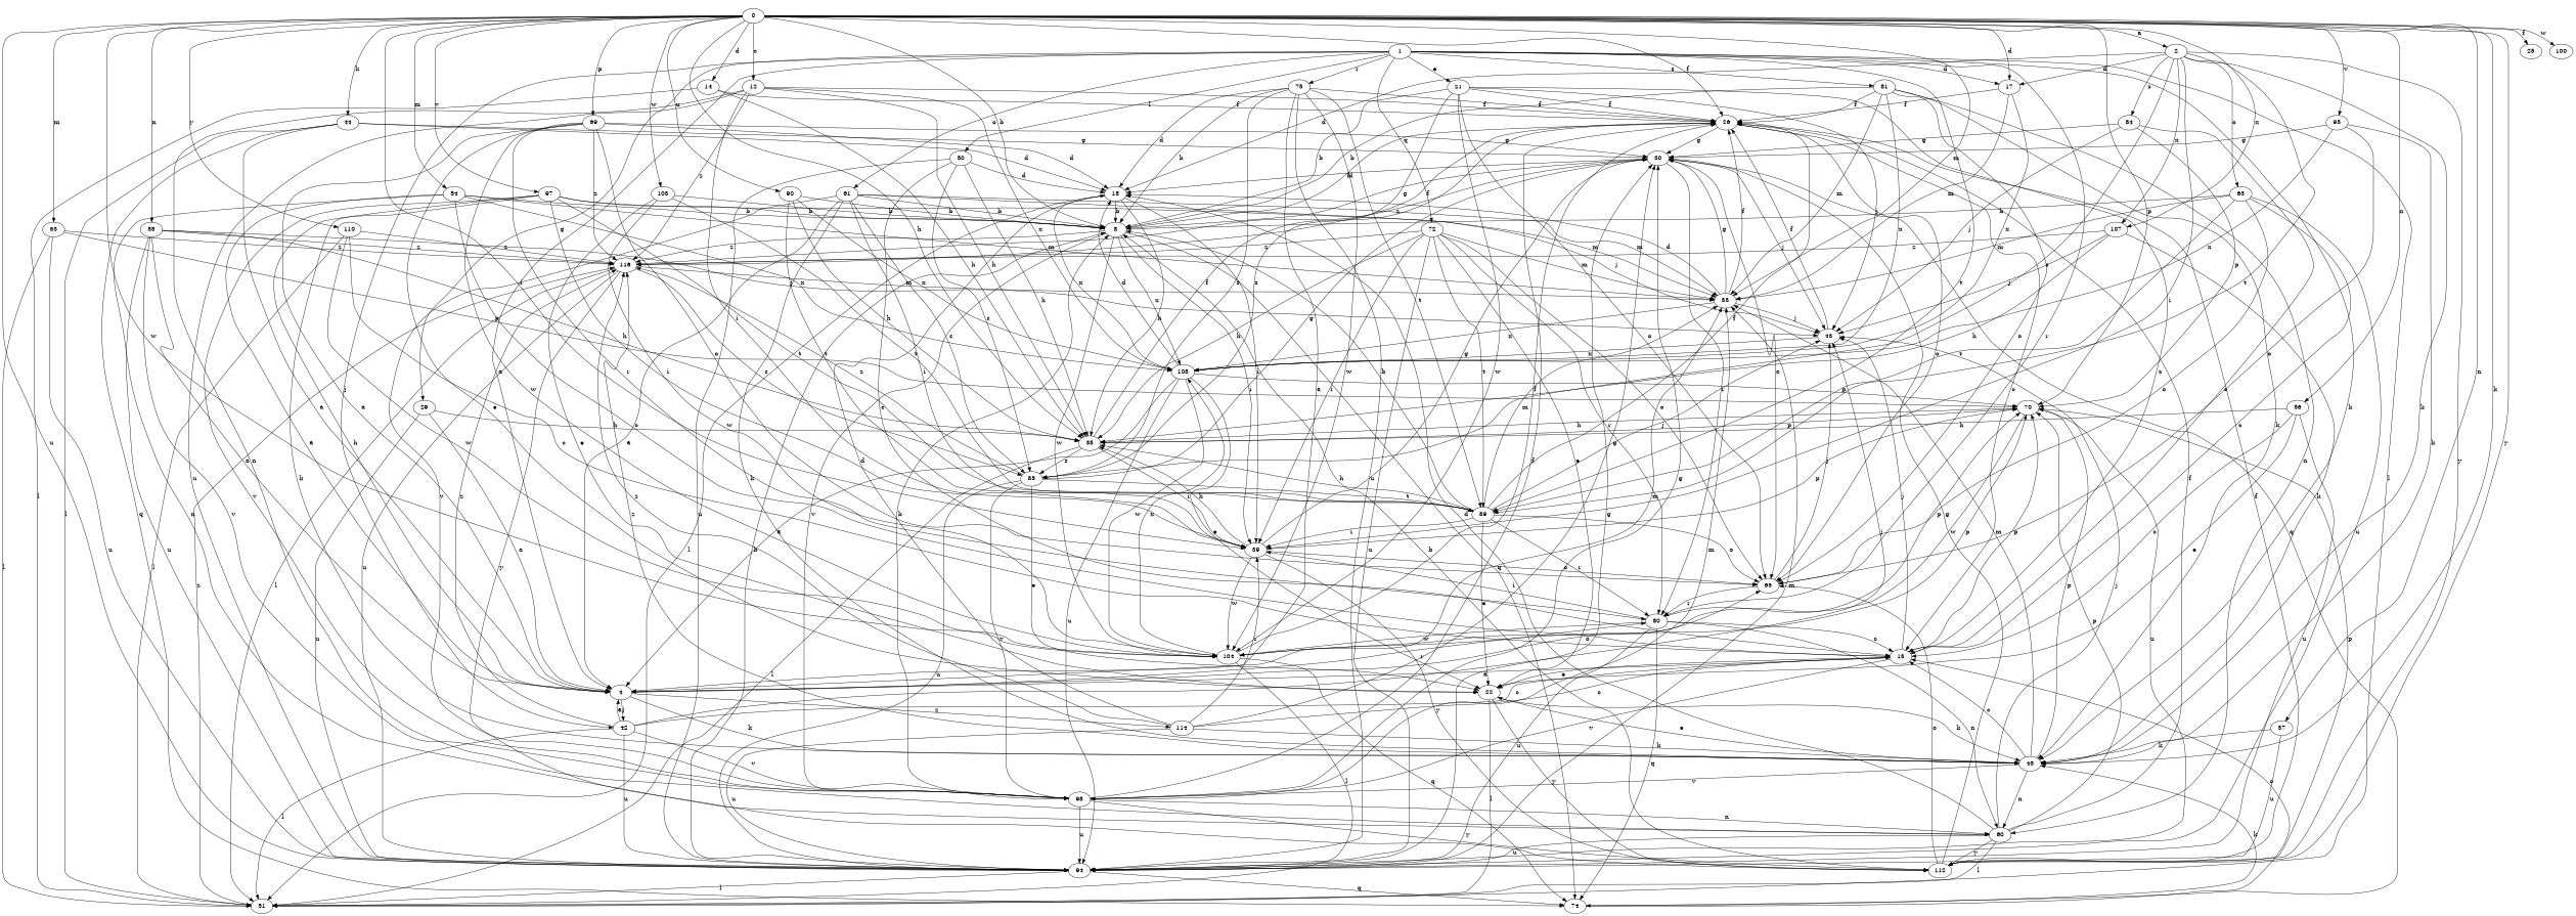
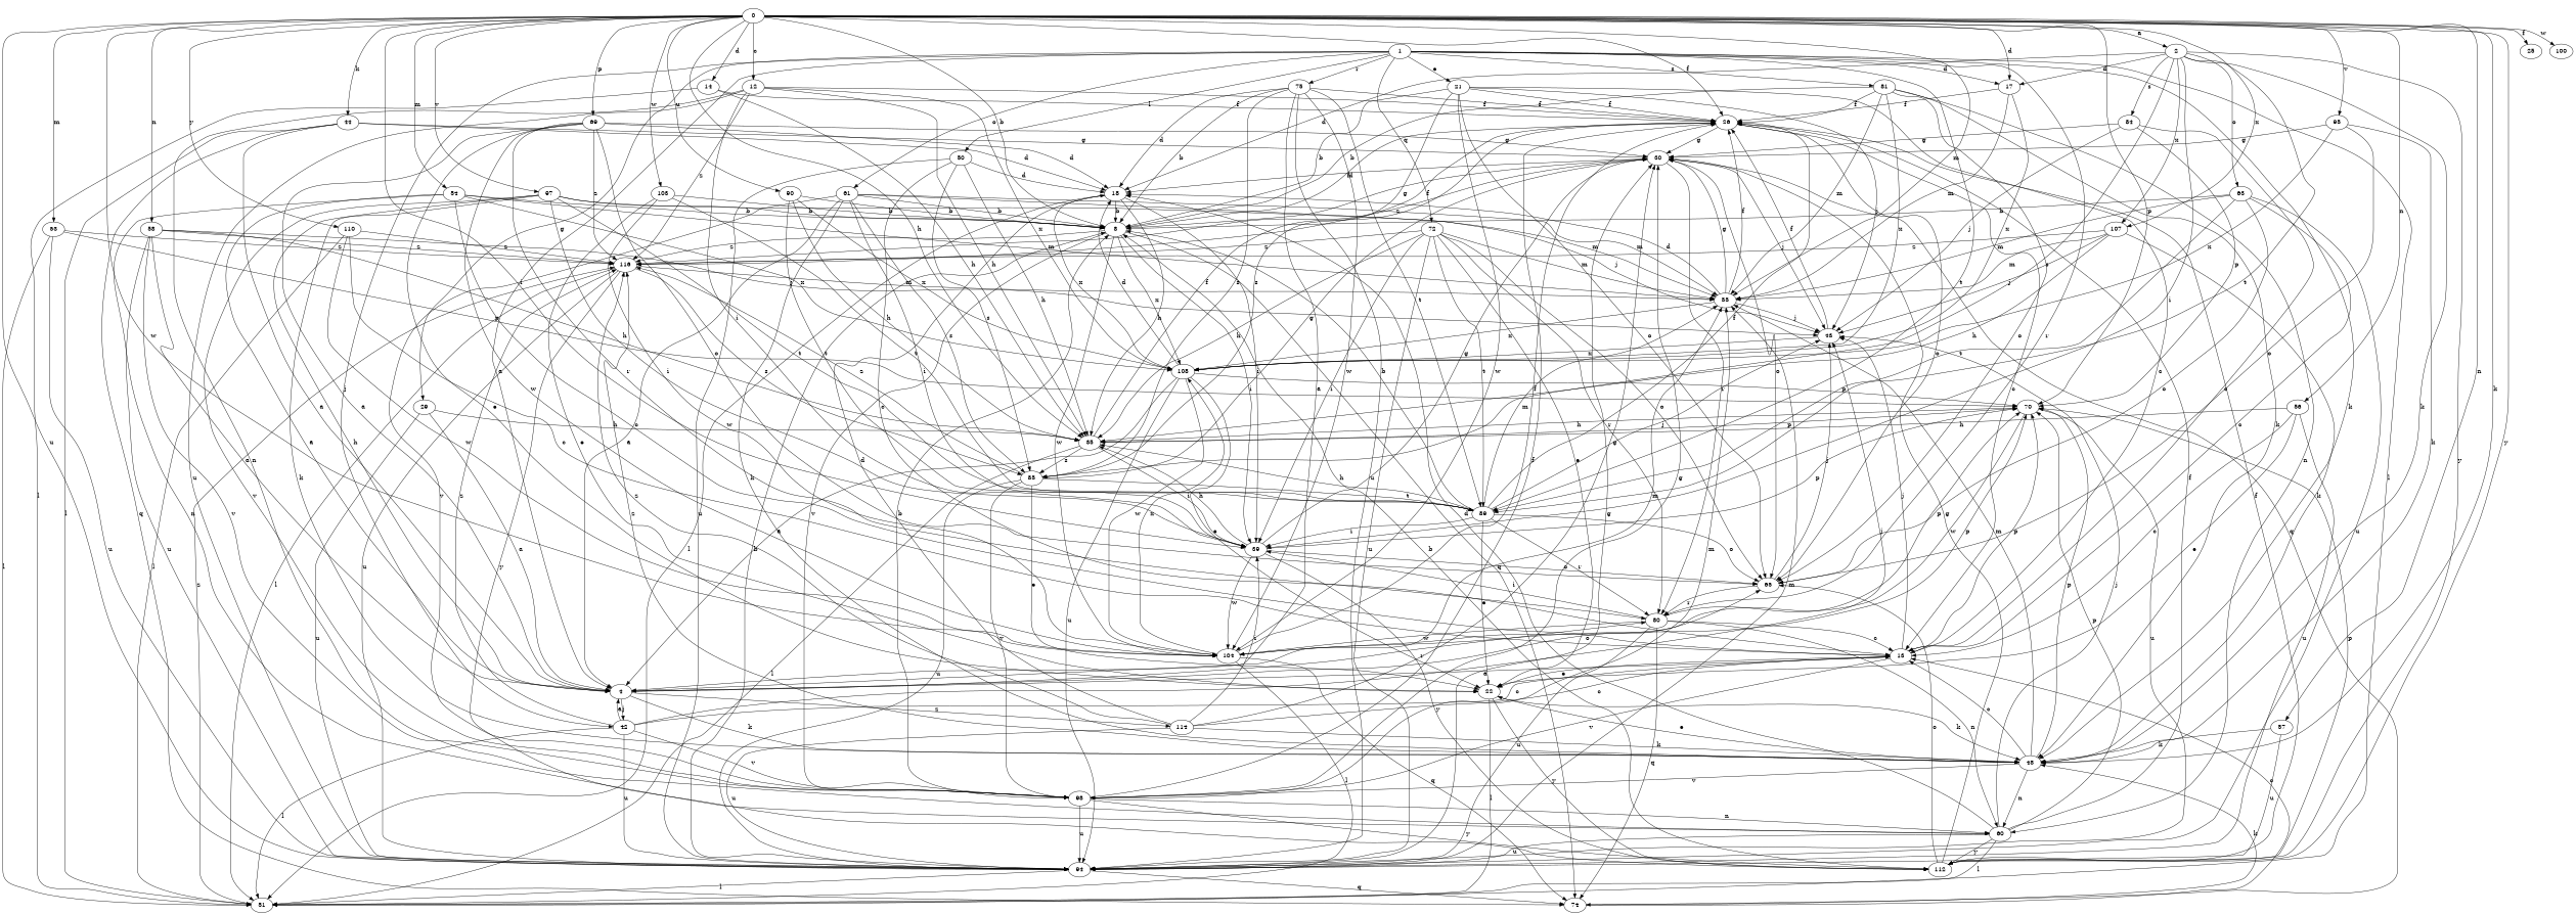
  strict digraph {
    0
    2
    8
    12
    14
    17
    25
    26
    35
    39
    44
    48
    53
    54
    55
    56
    57
    58
    69
    70
    90
    94
    95
    97
    100
    103
    104
    107
    110
    112
    89
    18
    63
    84
    85
    30
    74
    98
    108
    116
    60
    51
    65
    13
    4
    22
    43
    80
    1
    21
    29
    42
    50
    61
    72
    75
    81
    114
    0 -> 2 [label=a]
    0 -> 8 [label=b]
    0 -> 12 [label=c]
    0 -> 14 [label=d]
    0 -> 17 [label=d]
    0 -> 25 [label=f]
    0 -> 26 [label=f]
    0 -> 35 [label=h]
    0 -> 39 [label=i]
    0 -> 44 [label=k]
    0 -> 48 [label=k]
    0 -> 53 [label=m]
    0 -> 54 [label=m]
    0 -> 55 [label=m]
    0 -> 56 [label=n]
    0 -> 57 [label=n]
    0 -> 58 [label=n]
    0 -> 69 [label=p]
    0 -> 70 [label=p]
    0 -> 90 [label=u]
    0 -> 94 [label=u]
    0 -> 95 [label=v]
    0 -> 97 [label=v]
    0 -> 100 [label=w]
    0 -> 103 [label=w]
    0 -> 104 [label=w]
    0 -> 107 [label=x]
    0 -> 110 [label=y]
    0 -> 112 [label=y]
    2 -> 17 [label=d]
    2 -> 39 [label=i]
    2 -> 48 [label=k]
    2 -> 107 [label=x]
    2 -> 112 [label=y]
    2 -> 89 [label=t]
    2 -> 18 [label=d]
    2 -> 63 [label=o]
    2 -> 84 [label=s]
    2 -> 85 [label=s]
    8 -> 26 [label=f]
    8 -> 39 [label=i]
    8 -> 104 [label=w]
    8 -> 30 [label=g]
    8 -> 74 [label=q]
    8 -> 98 [label=v]
    8 -> 108 [label=x]
    8 -> 116 [label=z]
    12 -> 26 [label=f]
    12 -> 35 [label=h]
    12 -> 39 [label=i]
    12 -> 94 [label=u]
    12 -> 108 [label=x]
    12 -> 116 [label=z]
    12 -> 60 [label=n]
    14 -> 26 [label=f]
    14 -> 35 [label=h]
    14 -> 51 [label=l]
    17 -> 26 [label=f]
    17 -> 55 [label=m]
    17 -> 108 [label=x]
    26 -> 30 [label=g]
    26 -> 65 [label=o]
    26 -> 13 [label=c]
    35 -> 26 [label=f]
    35 -> 39 [label=i]
    35 -> 70 [label=p]
    35 -> 85 [label=s]
    35 -> 51 [label=l]
    39 -> 35 [label=h]
    39 -> 70 [label=p]
    39 -> 104 [label=w]
    39 -> 112 [label=y]
    39 -> 30 [label=g]
    39 -> 65 [label=o]
    44 -> 18 [label=d]
    44 -> 30 [label=g]
    44 -> 74 [label=q]
    44 -> 51 [label=l]
    44 -> 4 [label=a]
    48 -> 55 [label=m]
    48 -> 70 [label=p]
    48 -> 98 [label=v]
    48 -> 116 [label=z]
    48 -> 60 [label=n]
    48 -> 13 [label=c]
    48 -> 22 [label=e]
    53 -> 70 [label=p]
    53 -> 94 [label=u]
    53 -> 116 [label=z]
    53 -> 51 [label=l]
    54 -> 8 [label=b]
    54 -> 55 [label=m]
    54 -> 108 [label=x]
    54 -> 60 [label=n]
    54 -> 13 [label=c]
    54 -> 4 [label=a]
    55 -> 26 [label=f]
    55 -> 18 [label=d]
    55 -> 30 [label=g]
    55 -> 108 [label=x]
    55 -> 43 [label=j]
    56 -> 35 [label=h]
    56 -> 94 [label=u]
    56 -> 13 [label=c]
    56 -> 22 [label=e]
    57 -> 48 [label=k]
    57 -> 94 [label=u]
    58 -> 35 [label=h]
    58 -> 94 [label=u]
    58 -> 98 [label=v]
    58 -> 116 [label=z]
    58 -> 4 [label=a]
    58 -> 43 [label=j]
    69 -> 104 [label=w]
    69 -> 18 [label=d]
    69 -> 30 [label=g]
    69 -> 116 [label=z]
    69 -> 65 [label=o]
    69 -> 4 [label=a]
    69 -> 22 [label=e]
    69 -> 80 [label=r]
    70 -> 35 [label=h]
    70 -> 94 [label=u]
    70 -> 104 [label=w]
    90 -> 8 [label=b]
    90 -> 35 [label=h]
    90 -> 89 [label=t]
    90 -> 108 [label=x]
    94 -> 8 [label=b]
    94 -> 55 [label=m]
    94 -> 30 [label=g]
    94 -> 74 [label=q]
    94 -> 51 [label=l]
    95 -> 48 [label=k]
    95 -> 30 [label=g]
    95 -> 108 [label=x]
    95 -> 65 [label=o]
    97 -> 8 [label=b]
    97 -> 39 [label=i]
    97 -> 48 [label=k]
    97 -> 55 [label=m]
    97 -> 89 [label=t]
    97 -> 98 [label=v]
    97 -> 4 [label=h]
    103 -> 8 [label=b]
    103 -> 104 [label=w]
    103 -> 89 [label=t]
    103 -> 22 [label=e]
    104 -> 26 [label=f]
    104 -> 70 [label=p]
    104 -> 74 [label=q]
    104 -> 108 [label=x]
    104 -> 51 [label=l]
    107 -> 35 [label=h]
    107 -> 48 [label=k]
+   107 -> 55 [label=m]
    107 -> 116 [label=z]
    107 -> 43 [label=j]
    110 -> 104 [label=w]
    110 -> 116 [label=z]
    110 -> 51 [label=l]
    110 -> 13 [label=c]
    112 -> 8 [label=b]
    112 -> 26 [label=f]
    112 -> 70 [label=p]
    112 -> 30 [label=g]
    112 -> 65 [label=o]
    89 -> 8 [label=b]
    89 -> 26 [label=f]
    89 -> 35 [label=h]
    89 -> 39 [label=i]
    89 -> 55 [label=m]
    89 -> 65 [label=o]
    89 -> 22 [label=e]
    89 -> 43 [label=j]
    89 -> 80 [label=r]
    18 -> 8 [label=b]
    18 -> 35 [label=h]
    18 -> 39 [label=i]
    18 -> 108 [label=x]
    18 -> 51 [label=l]
    63 -> 8 [label=b]
    63 -> 55 [label=m]
    63 -> 94 [label=u]
    63 -> 89 [label=t]
    63 -> 65 [label=o]
    63 -> 13 [label=c]
    84 -> 70 [label=p]
    84 -> 30 [label=g]
    84 -> 13 [label=c]
    84 -> 43 [label=j]
    85 -> 94 [label=u]
    85 -> 89 [label=t]
    85 -> 30 [label=g]
    85 -> 98 [label=v]
    85 -> 116 [label=z]
    85 -> 22 [label=e]
    30 -> 18 [label=d]
    30 -> 74 [label=q]
    30 -> 116 [label=z]
    30 -> 65 [label=o]
    30 -> 43 [label=j]
    30 -> 80 [label=r]
    74 -> 48 [label=k]
    74 -> 13 [label=c]
    98 -> 8 [label=b]
    98 -> 26 [label=f]
    98 -> 55 [label=m]
    98 -> 94 [label=u]
    98 -> 112 [label=y]
    98 -> 30 [label=g]
    98 -> 60 [label=n]
    108 -> 70 [label=p]
    108 -> 94 [label=u]
    108 -> 104 [label=w]
    108 -> 18 [label=d]
    108 -> 4 [label=a]
    108 -> 22 [label=e]
    116 -> 26 [label=f]
    116 -> 55 [label=m]
    116 -> 94 [label=u]
    116 -> 112 [label=y]
    116 -> 85 [label=s]
    116 -> 51 [label=l]
    60 -> 26 [label=f]
    60 -> 70 [label=p]
    60 -> 94 [label=u]
    60 -> 112 [label=y]
    60 -> 18 [label=d]
    60 -> 51 [label=l]
    60 -> 43 [label=j]
    51 -> 116 [label=z]
    65 -> 43 [label=j]
    65 -> 80 [label=r]
    13 -> 70 [label=p]
    13 -> 98 [label=v]
    13 -> 4 [label=a]
    13 -> 22 [label=e]
    13 -> 43 [label=j]
    4 -> 48 [label=k]
    4 -> 55 [label=m]
    4 -> 65 [label=o]
    4 -> 80 [label=r]
    4 -> 42 [label=j]
    4 -> 114 [label=z]
    22 -> 48 [label=k]
    22 -> 112 [label=y]
    22 -> 51 [label=l]
    43 -> 26 [label=f]
    43 -> 108 [label=x]
    80 -> 39 [label=i]
    80 -> 70 [label=p]
    80 -> 94 [label=u]
    80 -> 104 [label=w]
    80 -> 74 [label=q]
    80 -> 60 [label=n]
    80 -> 13 [label=c]
    1 -> 17 [label=d]
    1 -> 48 [label=k]
    1 -> 89 [label=t]
    1 -> 51 [label=l]
    1 -> 4 [label=a]
    1 -> 80 [label=r]
    1 -> 21 [label=e]
    1 -> 29 [label=g]
    1 -> 42 [label=j]
    1 -> 50 [label=l]
    1 -> 61 [label=o]
    1 -> 72 [label=q]
    1 -> 75 [label=r]
    1 -> 81 [label=s]
    21 -> 8 [label=b]
    21 -> 26 [label=f]
    21 -> 104 [label=w]
    21 -> 85 [label=s]
    21 -> 65 [label=o]
    21 -> 13 [label=c]
    21 -> 43 [label=j]
    29 -> 35 [label=h]
    29 -> 94 [label=u]
    29 -> 4 [label=a]
    42 -> 94 [label=u]
    42 -> 98 [label=v]
    42 -> 116 [label=z]
    42 -> 51 [label=l]
    42 -> 13 [label=c]
    42 -> 4 [label=a]
    42 -> 43 [label=j]
    50 -> 35 [label=h]
    50 -> 94 [label=u]
    50 -> 18 [label=d]
    50 -> 85 [label=s]
    50 -> 13 [label=c]
    61 -> 8 [label=b]
    61 -> 39 [label=i]
    61 -> 48 [label=k]
    61 -> 55 [label=m]
    61 -> 85 [label=s]
    61 -> 98 [label=v]
    61 -> 4 [label=a]
    61 -> 43 [label=j]
    72 -> 35 [label=h]
    72 -> 39 [label=i]
    72 -> 55 [label=m]
    72 -> 94 [label=u]
    72 -> 89 [label=t]
    72 -> 116 [label=z]
    72 -> 65 [label=o]
    72 -> 22 [label=e]
    72 -> 80 [label=r]
    75 -> 8 [label=b]
    75 -> 26 [label=f]
    75 -> 94 [label=u]
    75 -> 104 [label=w]
    75 -> 89 [label=t]
    75 -> 18 [label=d]
    75 -> 85 [label=s]
    75 -> 4 [label=a]
    81 -> 8 [label=b]
    81 -> 26 [label=f]
    81 -> 48 [label=k]
    81 -> 55 [label=m]
    81 -> 108 [label=x]
    81 -> 60 [label=n]
    81 -> 65 [label=o]
    114 -> 39 [label=i]
    114 -> 48 [label=k]
    114 -> 94 [label=u]
    114 -> 18 [label=d]
    114 -> 30 [label=g]
    114 -> 116 [label=z]
    114 -> 13 [label=c]
  }
